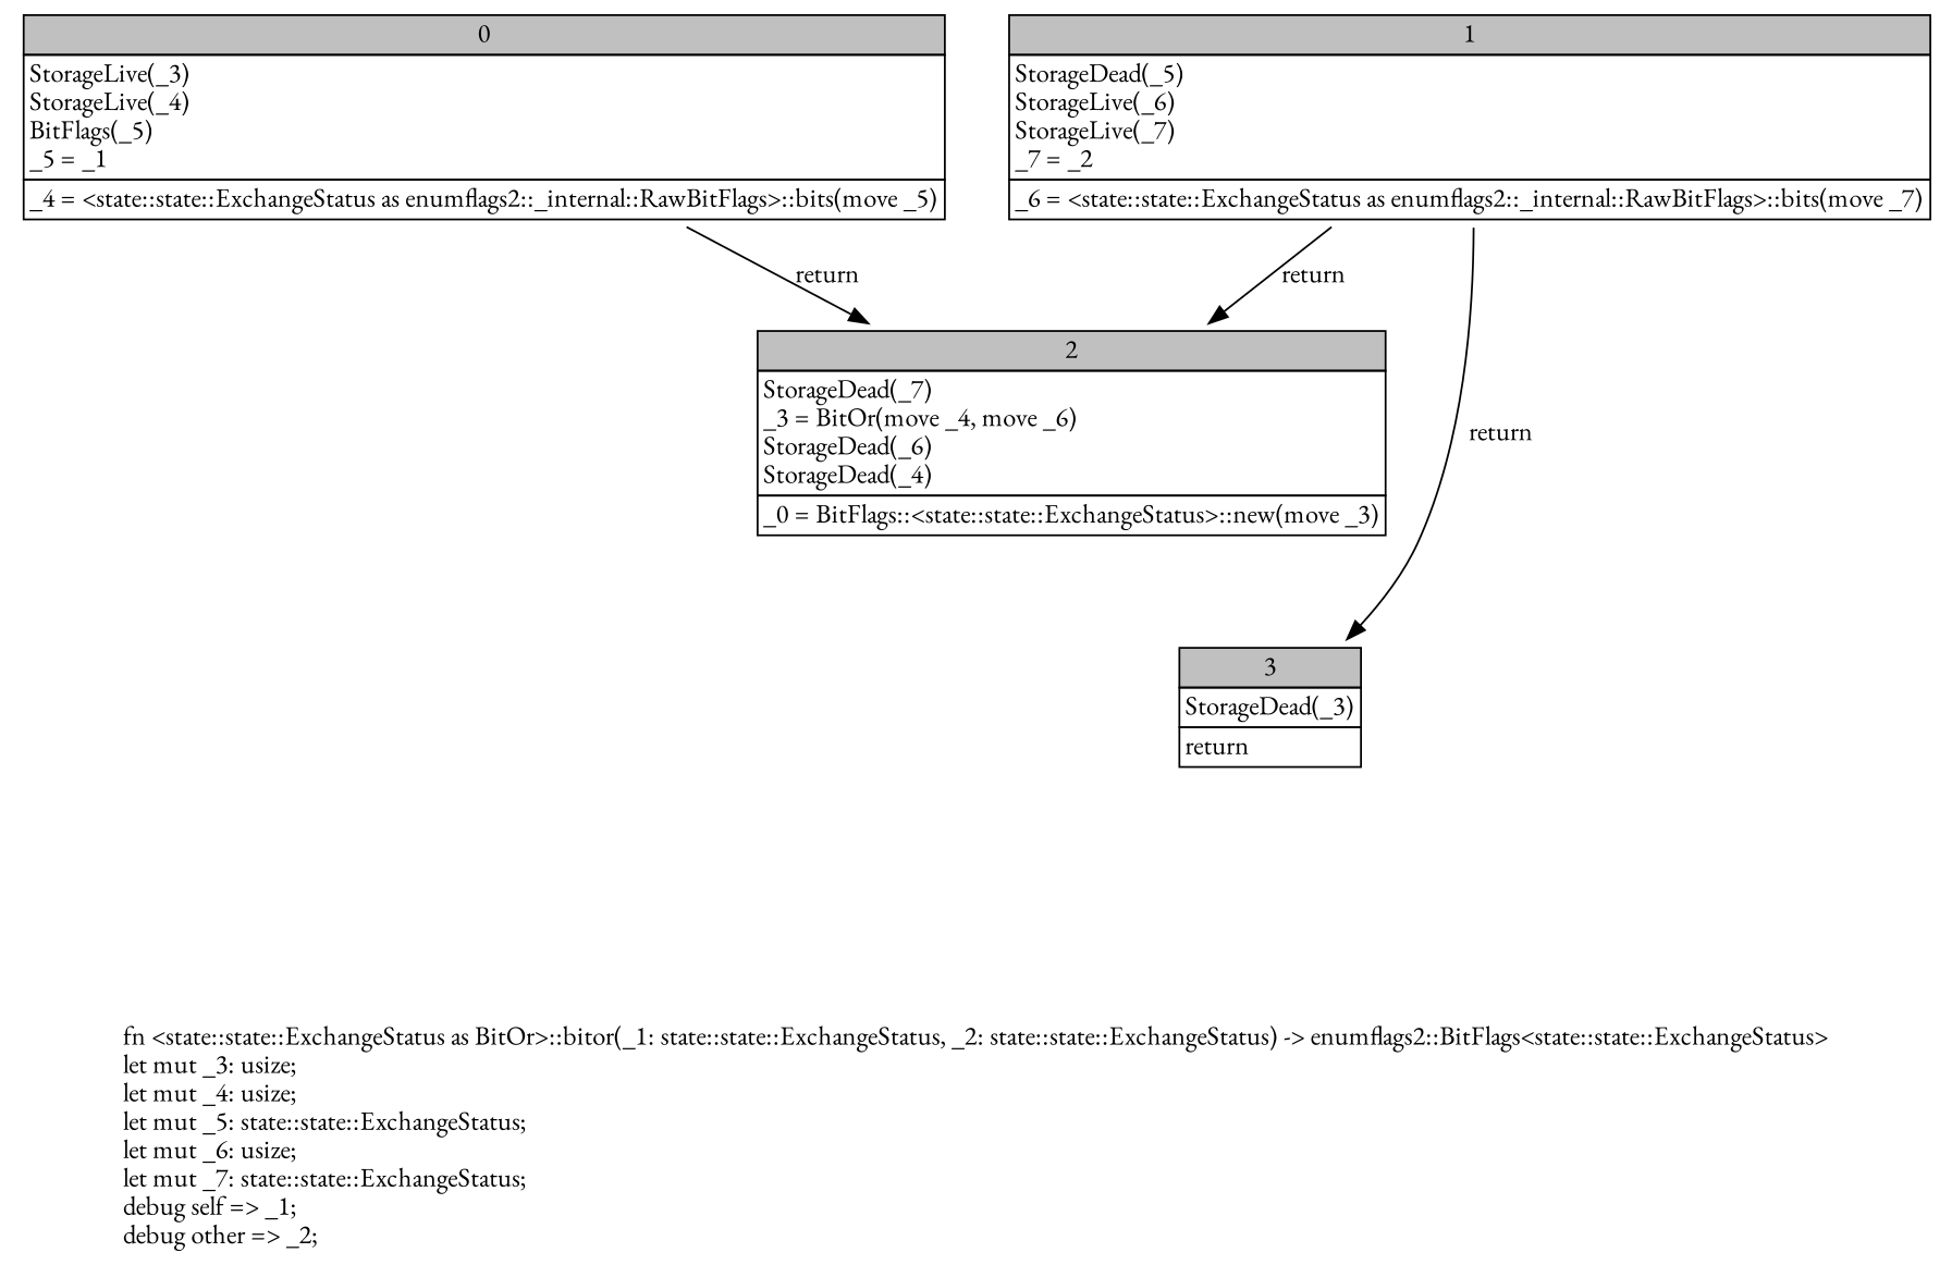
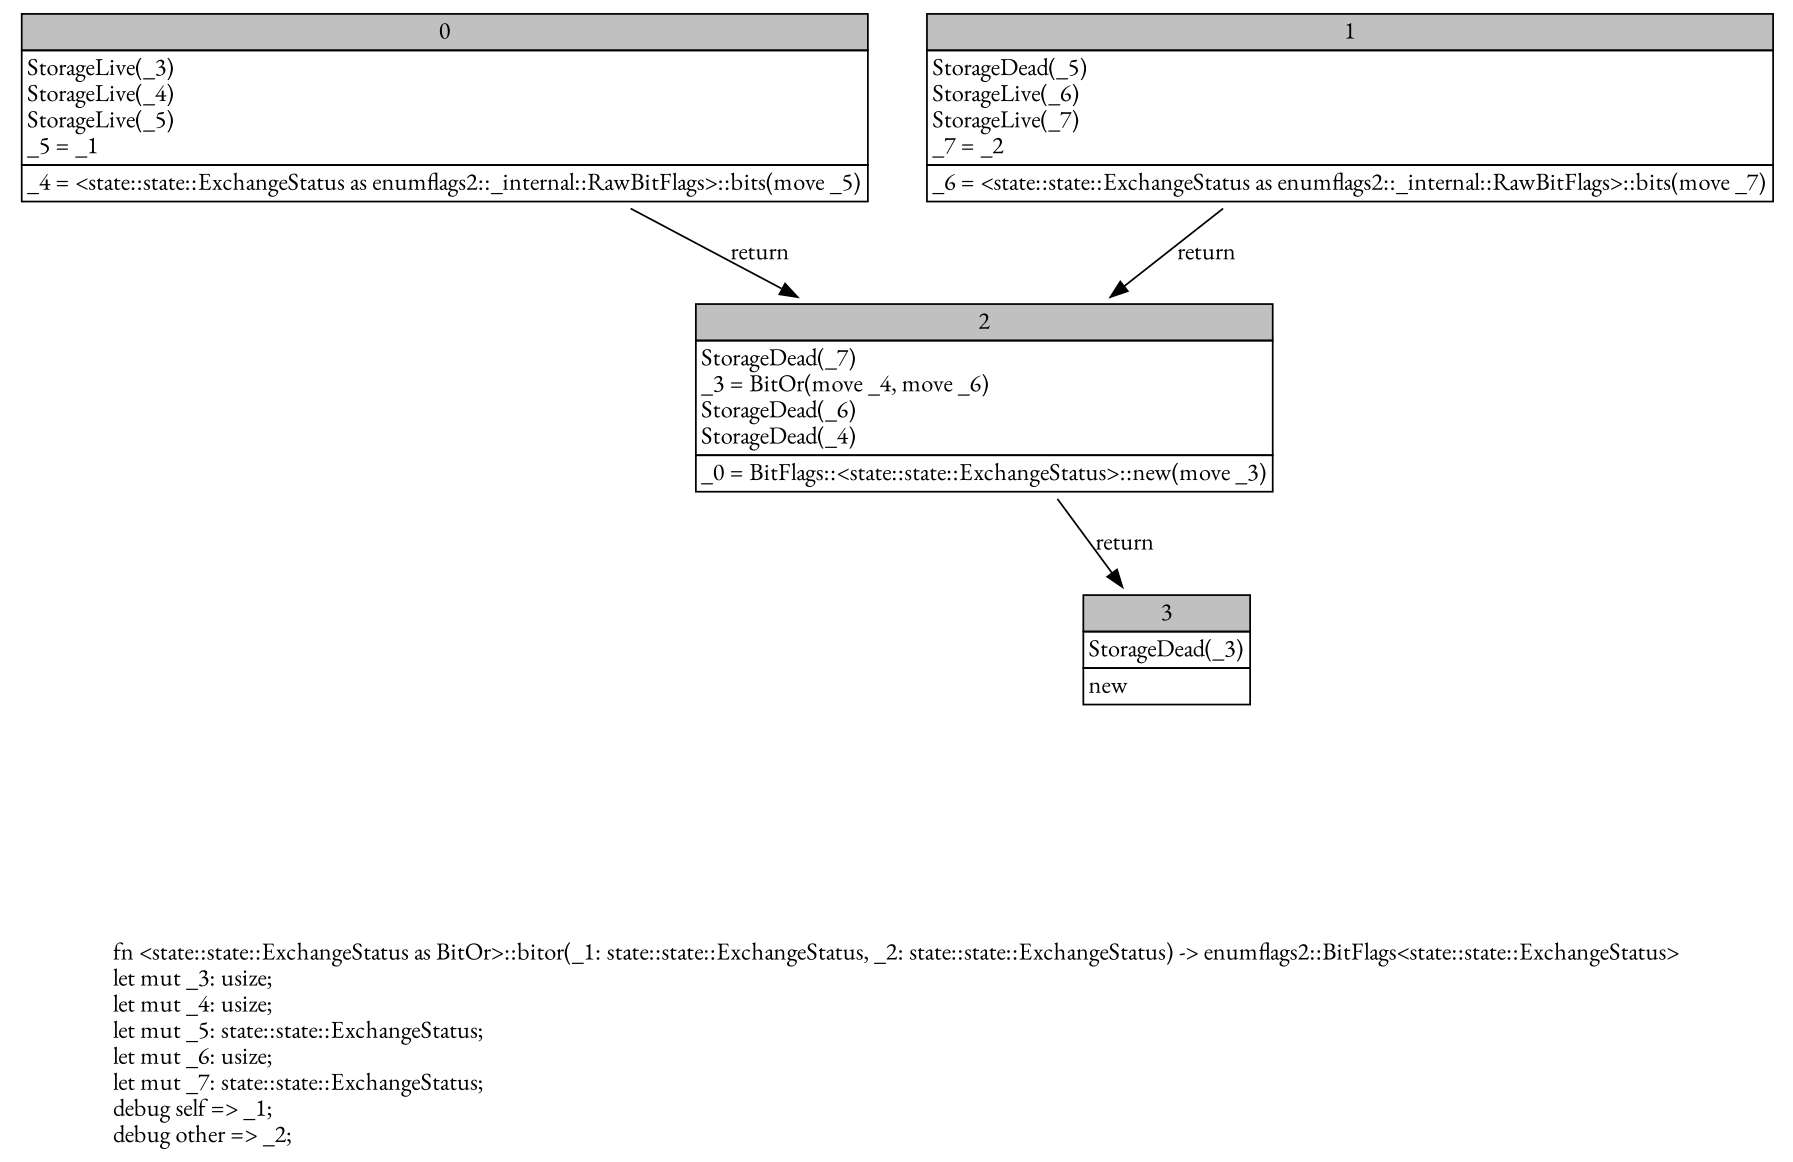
  digraph {
    fontname="EB Garamond"
    label=<fn &lt;state::state::ExchangeStatus as BitOr&gt;::bitor(_1: state::state::ExchangeStatus, _2: state::state::ExchangeStatus) -&gt; enumflags2::BitFlags&lt;state::state::ExchangeStatus&gt;<br align="left"/>let mut _3: usize;<br align="left"/>let mut _4: usize;<br align="left"/>let mut _5: state::state::ExchangeStatus;<br align="left"/>let mut _6: usize;<br align="left"/>let mut _7: state::state::ExchangeStatus;<br align="left"/>debug self =&gt; _1;<br align="left"/>debug other =&gt; _2;<br align="left"/>>
    node [fontname="EB Garamond" shape=none]
    edge [fontname="EB Garamond"]
-   n1 [label=<<table border="0" cellborder="1" cellspacing="0"><tr><td bgcolor="gray" align="center" colspan="1">0</td></tr><tr><td align="left" balign="left">StorageLive(_3)<br/>StorageLive(_4)<br/>BitFlags(_5)<br/>_5 = _1<br/></td></tr><tr><td align="left">_4 = &lt;state::state::ExchangeStatus as enumflags2::_internal::RawBitFlags&gt;::bits(move _5)</td></tr></table>>]
+   n1 [label=<<table border="0" cellborder="1" cellspacing="0"><tr><td bgcolor="gray" align="center" colspan="1">0</td></tr><tr><td align="left" balign="left">StorageLive(_3)<br/>StorageLive(_4)<br/>StorageLive(_5)<br/>_5 = _1<br/></td></tr><tr><td align="left">_4 = &lt;state::state::ExchangeStatus as enumflags2::_internal::RawBitFlags&gt;::bits(move _5)</td></tr></table>>]
    n2 [label=<<table border="0" cellborder="1" cellspacing="0"><tr><td bgcolor="gray" align="center" colspan="1">2</td></tr><tr><td align="left" balign="left">StorageDead(_7)<br/>_3 = BitOr(move _4, move _6)<br/>StorageDead(_6)<br/>StorageDead(_4)<br/></td></tr><tr><td align="left">_0 = BitFlags::&lt;state::state::ExchangeStatus&gt;::new(move _3)</td></tr></table>>]
    n3 [label=<<table border="0" cellborder="1" cellspacing="0"><tr><td bgcolor="gray" align="center" colspan="1">1</td></tr><tr><td align="left" balign="left">StorageDead(_5)<br/>StorageLive(_6)<br/>StorageLive(_7)<br/>_7 = _2<br/></td></tr><tr><td align="left">_6 = &lt;state::state::ExchangeStatus as enumflags2::_internal::RawBitFlags&gt;::bits(move _7)</td></tr></table>>]
-   n4 [label=<<table border="0" cellborder="1" cellspacing="0"><tr><td bgcolor="gray" align="center" colspan="1">3</td></tr><tr><td align="left" balign="left">StorageDead(_3)<br/></td></tr><tr><td align="left">return</td></tr></table>>]
+   n4 [label=<<table border="0" cellborder="1" cellspacing="0"><tr><td bgcolor="gray" align="center" colspan="1">3</td></tr><tr><td align="left" balign="left">StorageDead(_3)<br/></td></tr><tr><td align="left">new</td></tr></table>>]
    n1 -> n2 [label=return]
-   n3 -> n4 [label=return]
+   n2 -> n4 [label=return]
    n3 -> n2 [label=return]
  }
